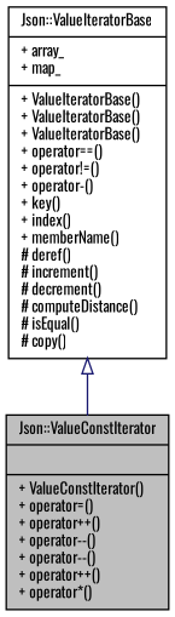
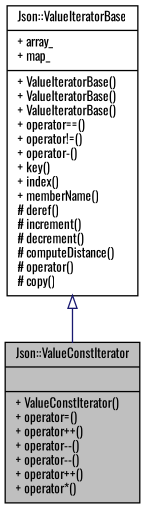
  digraph {
    fontname=Oswald
    node [color=black fontname=Oswald fontsize=10 shape=record style=filled]
    n1 [fillcolor=grey75 fontcolor=black height=0.2 label="{Json::ValueConstIterator\n||+ ValueConstIterator()\l+ operator=()\l+ operator++()\l+ operator--()\l+ operator--()\l+ operator++()\l+ operator*()\l}" width=0.4]
-   n2 [fillcolor=white height=0.2 label="{Json::ValueIteratorBase\n|+ array_\l+ map_\l|+ ValueIteratorBase()\l+ ValueIteratorBase()\l+ ValueIteratorBase()\l+ operator==()\l+ operator!=()\l+ operator-()\l+ key()\l+ index()\l+ memberName()\l# deref()\l# increment()\l# decrement()\l# computeDistance()\l# isEqual()\l# copy()\l}" width=0.4]
+   n2 [fillcolor=white height=0.2 label="{Json::ValueIteratorBase\n|+ array_\l+ map_\l|+ ValueIteratorBase()\l+ ValueIteratorBase()\l+ ValueIteratorBase()\l+ operator==()\l+ operator!=()\l+ operator-()\l+ key()\l+ index()\l+ memberName()\l# deref()\l# increment()\l# decrement()\l# computeDistance()\l# operator()\l# copy()\l}" width=0.4]
    n2 -> n1 [arrowtail=onormal color=midnightblue dir=back fontname=Oswald fontsize=10 labelfontname=FreeSans labelfontsize=10 style=solid]
  }
